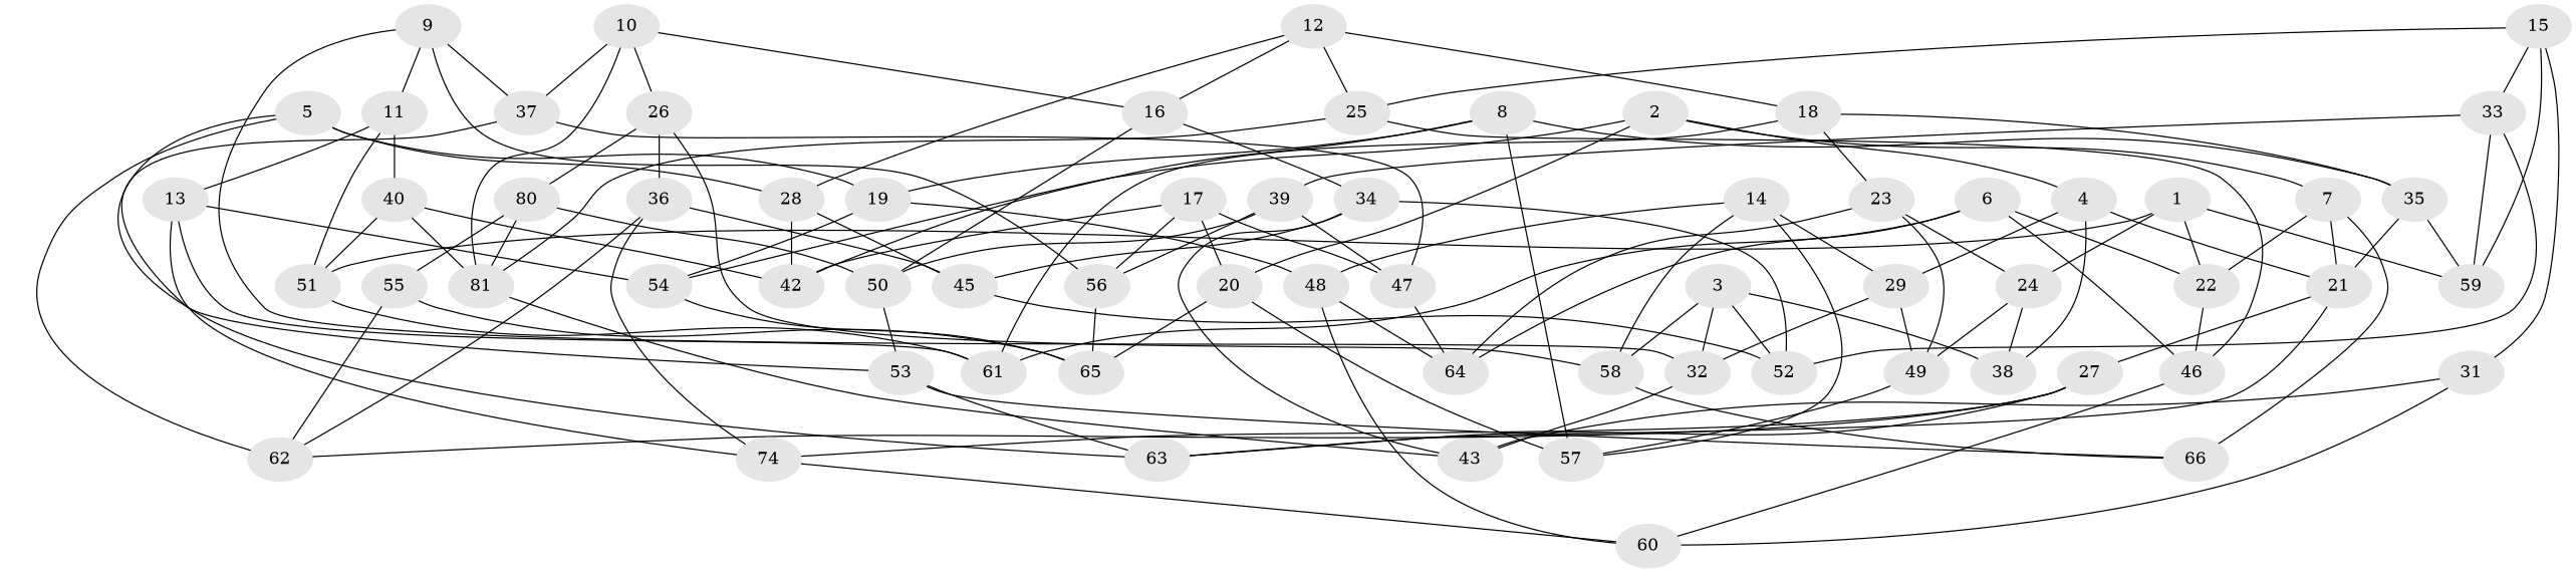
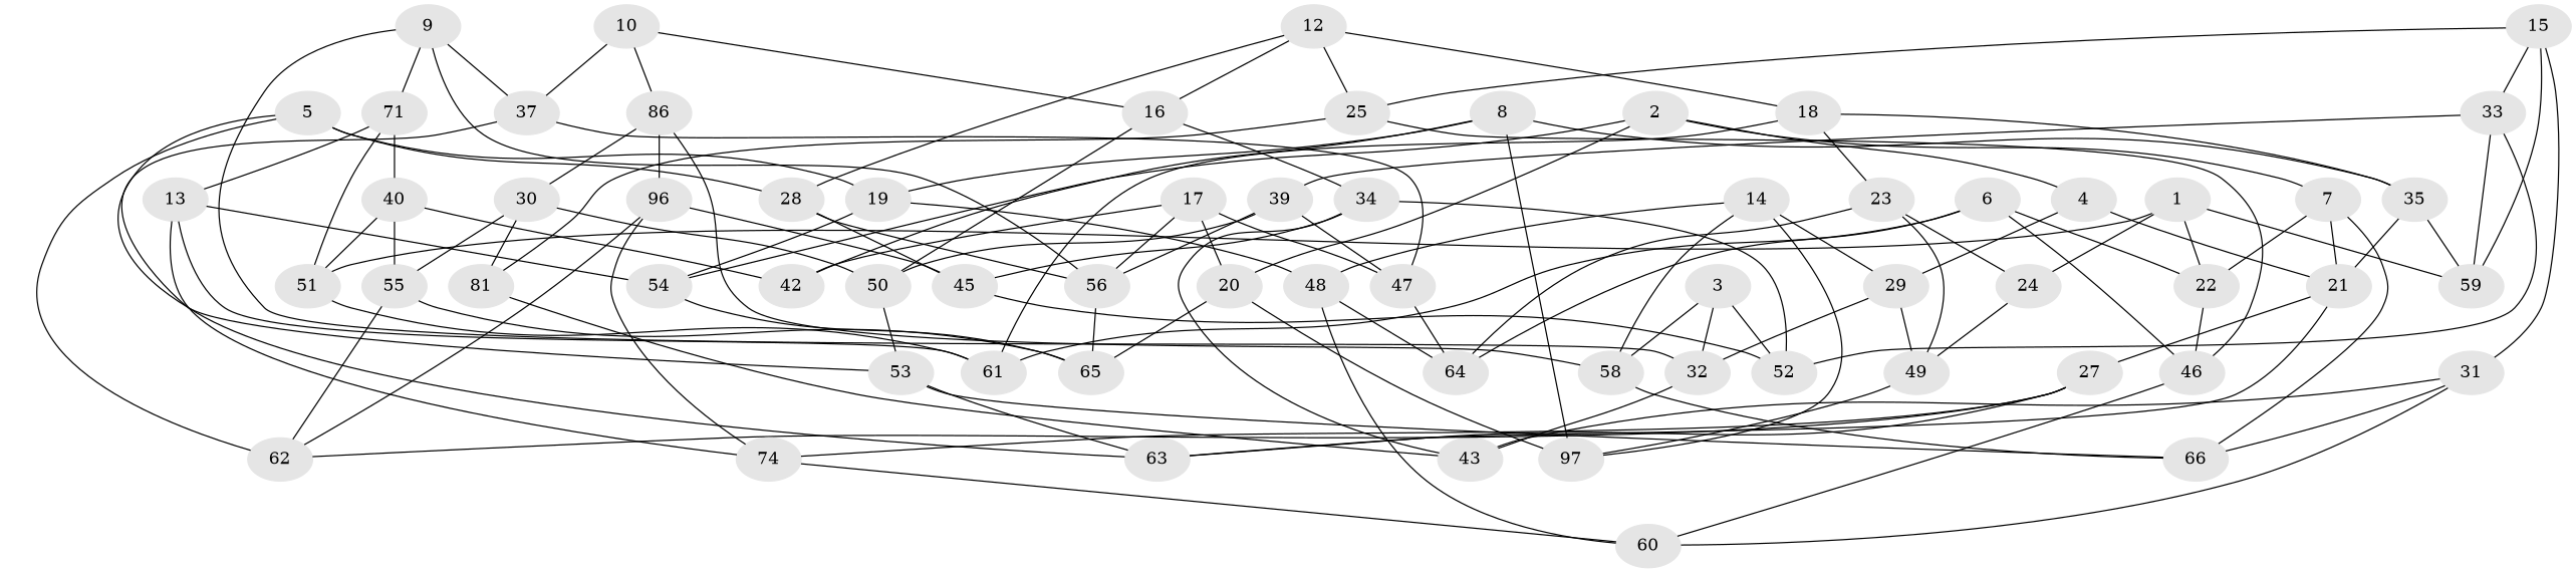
  graph {
    node [color=gray90 style=filled]
    1
    22
    24
    51
    59
    46
-   38
    49
    61
    2
    4
    7
    20
    54
    21
    29
    66
-   57
+   57 [label=97]
    65
    3
    32
    52
    58
    43
    27
    63
    5
    19
    28
    53
    62
    48
    42
    45
    6
    64
    60
    8
    35
    9
-   11
+   11 [label=71]
    37
    56
    13
    40
    47
    10
    16
-   26
+   26 [label=86]
    n50 [label=81]
    34
    50
-   30 [label=80]
-   36
+   30
+   36 [label=96]
    n55 [label=74]
    55
    12
    18
    25
    23
    14
    15
    31
    33
    39
    17
    1 -- 22
    1 -- 24
    1 -- 51
    1 -- 59
    22 -- 46
-   24 -- 38
    24 -- 49
    51 -- 61
    46 -- 60
    49 -- 57
    2 -- 4
    2 -- 7
    2 -- 20
    2 -- 54
-   4 -- 38
    4 -- 21
    4 -- 29
    7 -- 22
    7 -- 21
    7 -- 66
    20 -- 57
    20 -- 65
    54 -- 65
    21 -- 27
    21 -- 63
    29 -- 49
    29 -- 32
-   3 -- 38
    3 -- 32
    3 -- 52
    3 -- 58
    32 -- 43
    58 -- 66
    27 -- 63
    27 -- 62
    27 -- n55
    5 -- 19
    5 -- 28
    5 -- 53
    5 -- 62
    19 -- 54
    19 -- 48
-   28 -- 42
+   28 -- 56
    28 -- 45
    53 -- 66
    53 -- 63
    48 -- 64
    48 -- 60
    45 -- 52
    6 -- 22
    6 -- 46
    6 -- 61
    6 -- 64
    8 -- 57
    8 -- 19
    8 -- 42
    8 -- 35
    35 -- 59
    35 -- 21
    9 -- 32
    9 -- 11
    9 -- 37
    9 -- 56
    11 -- 51
    11 -- 13
    11 -- 40
    37 -- 63
    37 -- 47
    56 -- 65
    13 -- 61
    13 -- 54
    13 -- n55
    40 -- 51
    40 -- 42
-   40 -- n50
+   40 -- 55
    47 -- 64
    10 -- 37
    10 -- 16
    10 -- 26
-   10 -- n50
    16 -- 34
    16 -- 50
    26 -- 58
    26 -- 30
    26 -- 36
    n50 -- 43
    34 -- 52
    34 -- 43
    34 -- 45
    50 -- 53
    30 -- n50
    30 -- 50
    30 -- 55
    36 -- 62
    36 -- 45
    36 -- n55
    n55 -- 60
    55 -- 65
    55 -- 62
    12 -- 28
    12 -- 16
    12 -- 18
    12 -- 25
    18 -- 61
    18 -- 35
    18 -- 23
    25 -- 46
    25 -- n50
    23 -- 24
    23 -- 49
    23 -- 64
    14 -- 29
    14 -- 57
    14 -- 58
    14 -- 48
    15 -- 59
    15 -- 25
    15 -- 31
    15 -- 33
+   31 -- 66
    31 -- 43
    31 -- 60
    33 -- 59
    33 -- 52
    33 -- 39
    39 -- 56
    39 -- 47
    39 -- 50
    17 -- 20
    17 -- 42
    17 -- 56
    17 -- 47
  }
